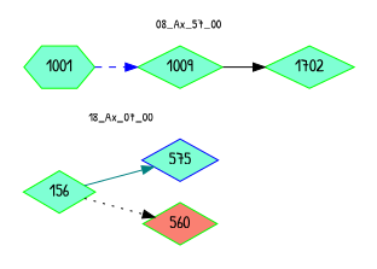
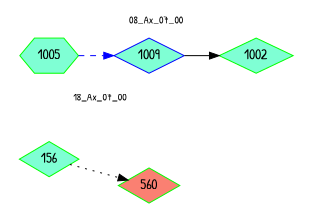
  digraph {
    fontname="Patrick Hand"
    rankdir=LR
    node [color=green fillcolor=aquamarine fontname="Patrick Hand" shape=diamond style=filled]
    edge [color=black fontname="Patrick Hand" style=solid]
    n1 [label=156]
    n2 [fillcolor=salmon label=560]
-   n3 [color=blue label=575]
-   n4 [label=1001 shape=hexagon]
-   n5 [label=1009]
-   n6 [label=1702]
+   n4 [label=1005 shape=hexagon]
+   n5 [color=blue label=1009]
+   n6 [label=1002]
    subgraph cluster_1 {
      color=white
      fontsize=10
      label="18_Ax_07_00"
      n1
      n2
-     n3
    }
    subgraph cluster_2 {
      color=white
      fontsize=10
-     label="08_Ax_57_00"
+     label="08_Ax_07_00"
      n4
      n5
      n6
    }
    n1 -> n2 [style=dotted]
-   n1 -> n3 [color=teal]
    n4 -> n5 [color=blue style=dashed]
    n5 -> n6
  }
